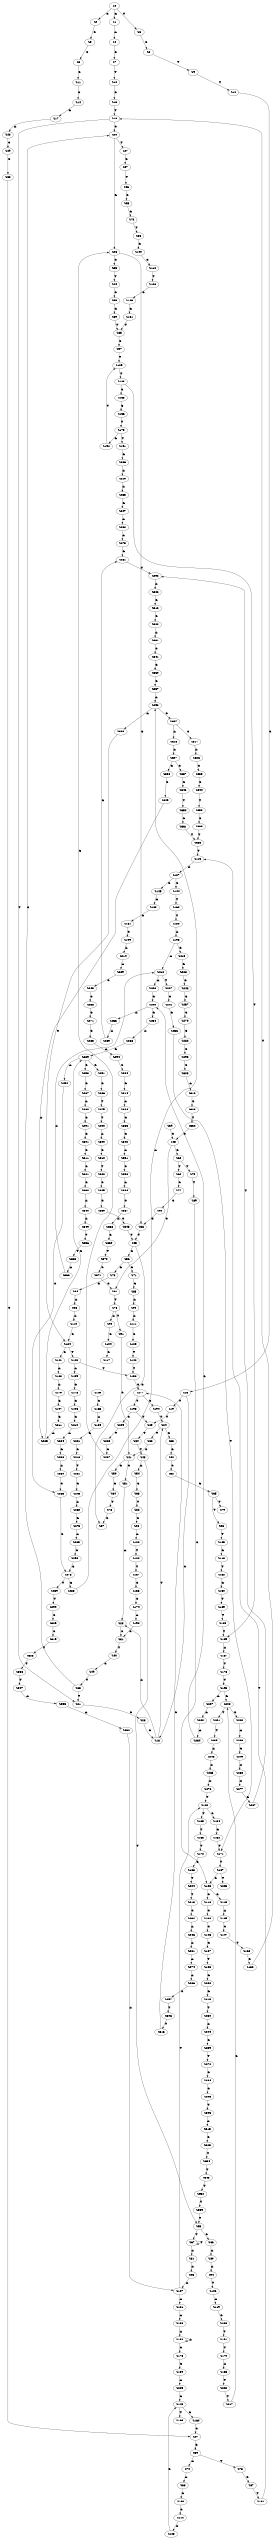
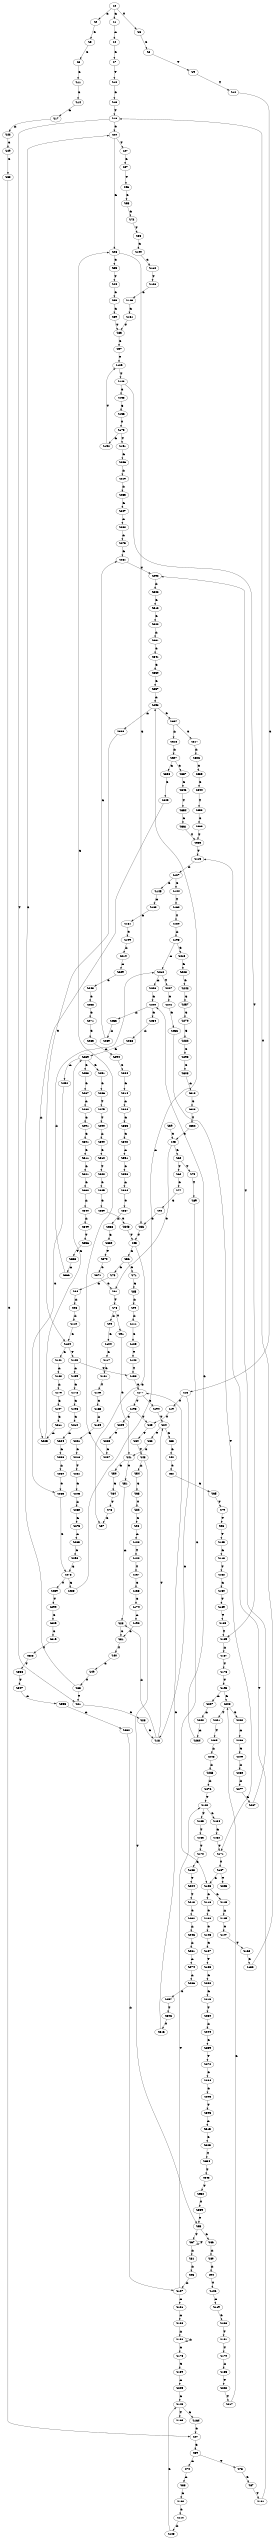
  strict digraph {
    S0
    S1
    S2
    S3
    S4
    S5
    S6
    S7
    S8
    S9
    S10
    S11
    S12
    S13
    S14
    S15
    S16
    S17
    S18
    S19
    S20
    S21
    S22
    S23
    S24
    S25
    S26
    S27
    S28
    S29
    S31
    S32
    S33
    S34
    S35
    S36
    S37
    S38
    S40
    S41
    S42
    S43
    S44
    S45
    S46
    S47
    S39
    S48
    S49
    S50
    S51
    S52
    S53
    S54
    S55
    S56
    S57
    S58
    S59
    S60
    S61
    S63
    S64
    S65
    S66
    S67
    S68
    S69
    S70
    S71
    S72
    S73
    S74
    S62
    S75
    S76
    S77
    S78
    S79
    S80
    S81
    S82
    S83
    S84
    S85
    S86
    S87
    S88
    S89
    S90
    S91
    S92
    S93
    S94
    S95
    S96
    S97
    S98
    S99
    S100
    S101
    S102
    S103
    S104
    S105
    S106
    S107
    S108
    S109
    S110
    S111
    S112
    S113
    S114
    S115
    S116
    S117
    S118
    S119
    S120
    S121
    S122
    S123
    S124
    S125
    S126
    S127
    S128
    S129
    S130
+   S131
    S132
    S133
    S134
    S135
    S136
    S137
    S138
    S139
    S140
    S141
    S142
    S143
    S144
    S145
    S146
    S147
    S148
    S149
    S150
    S151
    S152
    S153
    S154
    S155
    S156
    S157
    S158
    S159
    S160
    S161
    S162
    S163
    S164
    S165
    S166
    S167
    S168
    S169
    S170
    S171
    S172
    S173
    S174
    S175
    S176
    S177
    S178
    S179
    S180
    S181
    S182
    S183
    S184
    S185
    S186
    S187
    S188
    S189
    S190
    S191
    S192
    S193
    S194
    S195
    S196
    S197
    S198
    S199
    S200
    S201
    S202
    S203
    S204
    S205
    S206
    S207
    S208
    S209
    S210
    S211
    S212
    S213
    S214
    S215
    S216
    S217
    S218
    S219
    S220
    S221
    S222
    S223
    S224
    S225
    S226
    S227
    S228
    S229
    S230
    S231
    S232
    S233
    S234
    S235
    S236
    S237
    S238
    S239
    S240
    S241
    S242
    S243
    S244
    S245
    S246
    S247
    S248
    S249
    S250
    S251
    S252
    S253
    S254
    S255
    S256
    S257
    S258
    S259
    S260
    S261
    S262
    S263
    S264
    S265
    S266
    S267
    S268
    S269
    S270
    S271
    S272
    S273
    S274
    S275
    S276
    S277
    S278
    S279
    S280
    S281
    S282
    S283
    S284
    S285
    S286
    S287
    S288
    S289
    S290
    S291
    S292
    S293
    S294
    S295
    S296
    S297
    S298
    S299
    S300
    S301
    S302
    S303
    S304
    S305
    S306
    S307
    S308
    S309
    S310
    S311
    S312
    S313
    S314
    S315
    S316
    S317
    S318
    S319
    S320
    S321
    S322
    S323
    S324
    S325
    S326
    S327
    S328
    S329
    S330
    S331
    S332
    S333
    S334
    S335
    S336
    S337
    S338
    S339
    S340
    S341
    S342
    S343
    S344
    S345
    S346
    S347
    S348
    S349
    S350
    S351
    S352
    S353
    S354
    S355
    S356
    S357
    S358
    S359
    S360
    S361
    S362
    S363
    S364
    S365
    S366
    S367
    S368
    S369
    S370
    S371
    S0 -> S1 [label=G]
    S0 -> S2 [label=C]
    S0 -> S3 [label=T]
    S1 -> S4 [label=A]
    S2 -> S5 [label=C]
    S3 -> S6 [label=C]
    S4 -> S7 [label=C]
    S5 -> S8 [label=C]
    S6 -> S9 [label=T]
    S7 -> S10 [label=T]
    S8 -> S11 [label=C]
    S9 -> S12 [label=T]
    S10 -> S13 [label=C]
    S11 -> S14 [label=C]
    S12 -> S15 [label=C]
    S13 -> S16 [label=T]
    S14 -> S17 [label=G]
    S15 -> S18 [label=C]
    S15 -> S19 [label=T]
    S16 -> S20 [label=C]
    S16 -> S21 [label=T]
    S17 -> S22 [label=A]
    S18 -> S23 [label=A]
    S18 -> S24 [label=T]
    S19 -> S25 [label=T]
    S20 -> S26 [label=G]
    S20 -> S27 [label=T]
    S21 -> S28 [label=C]
    S22 -> S29 [label=C]
    S23 -> S31 [label=C]
    S24 -> S32 [label=T]
    S24 -> S33 [label=C]
    S25 -> S34 [label=T]
    S26 -> S35 [label=C]
    S26 -> S36 [label=G]
    S27 -> S37 [label=G]
    S28 -> S18 [label=C]
    S29 -> S38 [label=G]
    S31 -> S40 [label=T]
    S32 -> S41 [label=C]
    S33 -> S42 [label=G]
    S34 -> S43 [label=T]
    S35 -> S44 [label=T]
    S36 -> S45 [label=T]
    S37 -> S46 [label=T]
    S38 -> S47 [label=C]
    S40 -> S49 [label=C]
    S41 -> S50 [label=G]
    S41 -> S51 [label=C]
    S42 -> S52 [label=C]
    S43 -> S53 [label=T]
    S43 -> S54 [label=A]
    S44 -> S55 [label=C]
    S45 -> S56 [label=C]
    S45 -> S57 [label=G]
    S46 -> S58 [label=C]
    S47 -> S59 [label=G]
    S39 -> S48 [label=C]
    S48 -> S60 [label=G]
    S48 -> S61 [label=C]
    S49 -> S63 [label=T]
    S50 -> S64 [label=G]
    S51 -> S23 [label=A]
    S52 -> S65 [label=G]
    S53 -> S66 [label=C]
    S53 -> S67 [label=T]
    S54 -> S68 [label=G]
    S55 -> S69 [label=G]
    S56 -> S70 [label=G]
    S56 -> S71 [label=C]
    S58 -> S72 [label=G]
    S59 -> S73 [label=T]
    S59 -> S74 [label=A]
    S60 -> S62 [label=T]
    S60 -> S75 [label=T]
    S61 -> S76 [label=T]
    S63 -> S20 [label=C]
    S63 -> S21 [label=T]
    S64 -> S78 [label=T]
    S65 -> S79 [label=T]
    S66 -> S80 [label=A]
    S67 -> S67 [label=T]
    S67 -> S81 [label=A]
    S68 -> S82 [label=T]
    S69 -> S83 [label=T]
    S70 -> S84 [label=G]
    S71 -> S85 [label=G]
    S72 -> S86 [label=T]
    S73 -> S87 [label=C]
    S74 -> S88 [label=A]
    S62 -> S77 [label=C]
    S75 -> S89 [label=T]
    S76 -> S90 [label=A]
    S76 -> S91 [label=T]
    S77 -> S92 [label=G]
    S78 -> S57 [label=G]
-   S65 -> S93 [label=T]
+   S79 -> S93 [label=T]
    S80 -> S94 [label=A]
    S81 -> S95 [label=A]
    S82 -> S96 [label=C]
    S83 -> S97 [label=G]
    S84 -> S98 [label=A]
    S85 -> S99 [label=A]
    S86 -> S100 [label=G]
    S87 -> S101 [label=T]
    S88 -> S102 [label=C]
    S89 -> S103 [label=C]
    S90 -> S104 [label=G]
    S91 -> S41 [label=C]
    S92 -> S36 [label=G]
    S93 -> S105 [label=T]
    S94 -> S106 [label=T]
    S95 -> S107 [label=A]
    S96 -> S108 [label=A]
    S97 -> S109 [label=T]
    S98 -> S110 [label=A]
    S99 -> S111 [label=A]
    S100 -> S112 [label=C]
    S101 -> S113 [label=T]
    S102 -> S114 [label=C]
    S103 -> S115 [label=G]
    S103 -> S116 [label=C]
    S104 -> S117 [label=C]
    S105 -> S118 [label=G]
    S106 -> S119 [label=A]
    S107 -> S120 [label=T]
    S107 -> S121 [label=A]
    S108 -> S122 [label=T]
    S109 -> S123 [label=T]
    S110 -> S124 [label=C]
    S111 -> S125 [label=C]
    S112 -> S126 [label=T]
    S113 -> S127 [label=A]
    S114 -> S128 [label=A]
    S115 -> S129 [label=A]
    S116 -> S130 [label=C]
+   S117 -> S131 [label=C]
    S118 -> S132 [label=T]
    S119 -> S133 [label=G]
    S120 -> S134 [label=C]
    S120 -> S135 [label=T]
    S121 -> S136 [label=A]
    S122 -> S137 [label=T]
    S123 -> S138 [label=C]
    S123 -> S139 [label=T]
    S124 -> S140 [label=T]
    S124 -> S141 [label=C]
    S125 -> S142 [label=T]
    S126 -> S143 [label=C]
    S127 -> S144 [label=C]
    S127 -> S145 [label=G]
    S128 -> S146 [label=C]
    S129 -> S147 [label=C]
    S130 -> S148 [label=C]
+   S131 -> S149 [label=T]
    S132 -> S150 [label=G]
    S133 -> S151 [label=T]
    S134 -> S152 [label=G]
    S135 -> S153 [label=T]
    S136 -> S154 [label=A]
    S137 -> S155 [label=C]
    S138 -> S156 [label=G]
    S139 -> S157 [label=A]
    S140 -> S158 [label=T]
    S140 -> S159 [label=A]
    S141 -> S160 [label=A]
    S142 -> S158 [label=T]
    S143 -> S161 [label=G]
    S144 -> S162 [label=T]
    S145 -> S163 [label=A]
    S146 -> S164 [label=G]
    S146 -> S165 [label=T]
    S147 -> S166 [label=T]
    S148 -> S167 [label=G]
    S149 -> S168 [label=C]
    S150 -> S169 [label=T]
    S151 -> S170 [label=T]
    S152 -> S171 [label=T]
    S153 -> S172 [label=T]
    S154 -> S154 [label=A]
    S154 -> S173 [label=C]
    S155 -> S174 [label=C]
    S156 -> S175 [label=T]
    S157 -> S176 [label=T]
    S158 -> S177 [label=C]
    S159 -> S178 [label=G]
    S160 -> S179 [label=A]
    S161 -> S83 [label=T]
    S162 -> S180 [label=T]
    S163 -> S181 [label=C]
    S164 -> S47 [label=C]
    S166 -> S182 [label=C]
    S167 -> S183 [label=T]
    S168 -> S184 [label=A]
    S169 -> S185 [label=T]
    S170 -> S186 [label=A]
    S171 -> S187 [label=T]
    S172 -> S188 [label=G]
    S173 -> S189 [label=G]
    S174 -> S190 [label=A]
    S175 -> S191 [label=T]
    S175 -> S192 [label=G]
    S176 -> S193 [label=T]
    S177 -> S194 [label=C]
    S177 -> S195 [label=T]
    S178 -> S196 [label=G]
    S179 -> S197 [label=G]
    S180 -> S198 [label=A]
    S181 -> S199 [label=C]
    S182 -> S16 [label=T]
    S183 -> S200 [label=G]
    S184 -> S201 [label=G]
    S185 -> S139 [label=T]
    S186 -> S202 [label=T]
    S187 -> S103 [label=C]
    S187 -> S203 [label=T]
    S188 -> S204 [label=T]
    S189 -> S205 [label=A]
    S190 -> S31 [label=C]
    S191 -> S206 [label=G]
    S192 -> S109 [label=T]
    S193 -> S207 [label=A]
    S193 -> S208 [label=G]
    S194 -> S24 [label=T]
    S195 -> S25 [label=T]
    S195 -> S209 [label=C]
    S196 -> S210 [label=G]
    S197 -> S211 [label=G]
    S198 -> S212 [label=A]
    S198 -> S213 [label=G]
    S199 -> S214 [label=A]
    S200 -> S215 [label=G]
    S201 -> S216 [label=C]
    S202 -> S217 [label=T]
    S204 -> S218 [label=T]
    S205 -> S146 [label=C]
    S206 -> S219 [label=A]
    S207 -> S220 [label=A]
    S208 -> S221 [label=T]
    S208 -> S222 [label=G]
    S209 -> S223 [label=T]
    S210 -> S224 [label=A]
    S211 -> S225 [label=A]
    S212 -> S226 [label=A]
    S212 -> S227 [label=T]
    S213 -> S228 [label=G]
    S214 -> S229 [label=A]
    S215 -> S230 [label=T]
    S216 -> S231 [label=T]
    S217 -> S208 [label=G]
    S218 -> S232 [label=C]
    S219 -> S233 [label=A]
    S220 -> S234 [label=A]
    S221 -> S235 [label=T]
    S222 -> S236 [label=A]
    S223 -> S237 [label=C]
    S224 -> S238 [label=G]
    S225 -> S239 [label=G]
    S226 -> S240 [label=G]
    S227 -> S241 [label=C]
    S228 -> S242 [label=G]
    S229 -> S243 [label=C]
    S230 -> S244 [label=A]
    S231 -> S245 [label=G]
    S232 -> S246 [label=A]
    S233 -> S247 [label=G]
    S234 -> S240 [label=G]
    S235 -> S248 [label=A]
    S236 -> S249 [label=G]
    S237 -> S26 [label=G]
    S238 -> S250 [label=A]
    S239 -> S251 [label=G]
    S239 -> S252 [label=A]
    S239 -> S253 [label=C]
    S240 -> S254 [label=G]
    S240 -> S255 [label=A]
    S241 -> S256 [label=G]
    S242 -> S257 [label=G]
    S243 -> S258 [label=C]
    S244 -> S259 [label=C]
    S245 -> S260 [label=A]
    S246 -> S261 [label=A]
    S247 -> S262 [label=A]
    S248 -> S263 [label=A]
    S249 -> S264 [label=A]
    S250 -> S265 [label=C]
    S251 -> S266 [label=G]
    S252 -> S265 [label=C]
    S253 -> S267 [label=G]
    S254 -> S268 [label=A]
    S255 -> S269 [label=A]
    S256 -> S171 [label=T]
    S257 -> S270 [label=G]
    S258 -> S271 [label=G]
    S259 -> S272 [label=T]
    S260 -> S273 [label=G]
    S261 -> S274 [label=A]
    S262 -> S275 [label=A]
    S263 -> S276 [label=A]
    S264 -> S277 [label=A]
    S265 -> S278 [label=G]
    S266 -> S279 [label=T]
    S267 -> S280 [label=A]
    S268 -> S239 [label=G]
    S269 -> S281 [label=G]
    S270 -> S282 [label=G]
    S271 -> S283 [label=G]
    S272 -> S284 [label=C]
    S273 -> S285 [label=A]
    S274 -> S286 [label=A]
    S275 -> S281 [label=G]
    S276 -> S120 [label=T]
    S277 -> S287 [label=G]
    S278 -> S288 [label=G]
    S278 -> S289 [label=T]
    S279 -> S290 [label=T]
    S280 -> S291 [label=G]
    S281 -> S292 [label=T]
    S282 -> S293 [label=C]
    S283 -> S294 [label=A]
    S284 -> S295 [label=C]
    S285 -> S296 [label=C]
    S286 -> S297 [label=C]
    S287 -> S292 [label=T]
    S288 -> S298 [label=A]
    S289 -> S299 [label=T]
    S290 -> S300 [label=A]
    S291 -> S301 [label=G]
    S292 -> S302 [label=A]
    S293 -> S303 [label=C]
    S294 -> S304 [label=C]
    S295 -> S305 [label=T]
    S296 -> S278 [label=G]
    S297 -> S306 [label=T]
    S298 -> S307 [label=C]
    S298 -> S308 [label=A]
    S299 -> S309 [label=G]
    S300 -> S310 [label=C]
    S301 -> S311 [label=C]
    S302 -> S312 [label=G]
    S303 -> S313 [label=A]
    S304 -> S314 [label=G]
    S305 -> S315 [label=A]
    S306 -> S316 [label=T]
    S307 -> S317 [label=C]
    S307 -> S318 [label=A]
    S308 -> S124 [label=C]
    S309 -> S319 [label=C]
    S310 -> S320 [label=T]
    S311 -> S321 [label=G]
    S312 -> S322 [label=G]
    S313 -> S323 [label=G]
    S314 -> S324 [label=A]
    S315 -> S325 [label=C]
    S316 -> S177 [label=C]
    S317 -> S326 [label=A]
    S318 -> S327 [label=A]
    S319 -> S328 [label=T]
    S320 -> S329 [label=C]
    S321 -> S330 [label=G]
    S322 -> S331 [label=A]
    S323 -> S332 [label=T]
    S324 -> S333 [label=G]
    S325 -> S334 [label=T]
    S326 -> S335 [label=C]
    S327 -> S336 [label=G]
    S327 -> S337 [label=C]
    S328 -> S338 [label=T]
    S329 -> S339 [label=G]
    S330 -> S340 [label=A]
    S331 -> S341 [label=C]
    S332 -> S48 [label=C]
    S333 -> S342 [label=G]
    S334 -> S343 [label=T]
    S335 -> S344 [label=G]
    S336 -> S345 [label=G]
    S337 -> S346 [label=G]
    S338 -> S347 [label=T]
    S339 -> S348 [label=C]
    S340 -> S349 [label=A]
    S341 -> S350 [label=G]
    S342 -> S351 [label=A]
    S343 -> S352 [label=T]
    S344 -> S353 [label=T]
    S345 -> S225 [label=A]
    S346 -> S354 [label=T]
    S347 -> S355 [label=A]
    S348 -> S45 [label=T]
    S349 -> S356 [label=T]
    S350 -> S357 [label=G]
    S351 -> S358 [label=C]
    S352 -> S359 [label=T]
    S353 -> S360 [label=C]
    S354 -> S361 [label=C]
    S355 -> S362 [label=A]
    S356 -> S363 [label=T]
    S357 -> S298 [label=A]
    S358 -> S364 [label=A]
    S359 -> S53 [label=T]
    S360 -> S365 [label=T]
    S361 -> S365 [label=T]
    S362 -> S107 [label=A]
    S363 -> S366 [label=A]
    S364 -> S367 [label=C]
    S365 -> S113 [label=T]
    S366 -> S212 [label=A]
    S367 -> S368 [label=A]
    S368 -> S369 [label=G]
    S369 -> S370 [label=T]
    S370 -> S371 [label=C]
    S371 -> S61 [label=C]
  }
